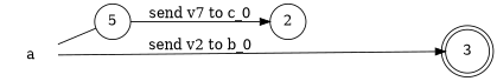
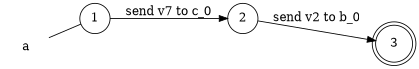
  digraph {
    rankdir=LR
    node [shape=circle]
    n1 [label=a shape=plaintext]
-   n2 [label=5]
+   n2 [label=1]
    n3 [label=2]
    n4 [label=3 shape=doublecircle]
    n1 -> n2 [arrowhead=none]
    n2 -> n3 [label="send v7 to c_0"]
-   n1 -> n4 [label="send v2 to b_0"]
+   n3 -> n4 [label="send v2 to b_0"]
  }
